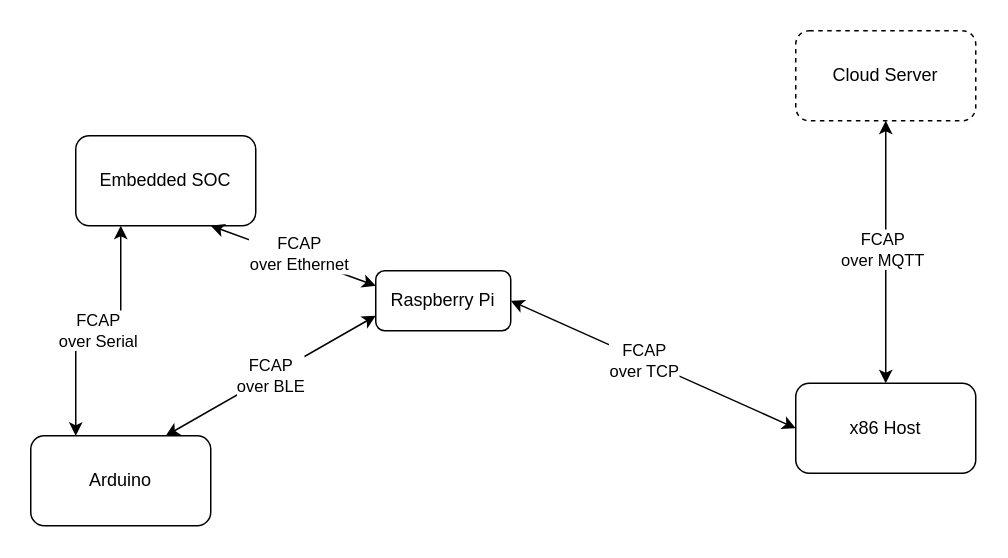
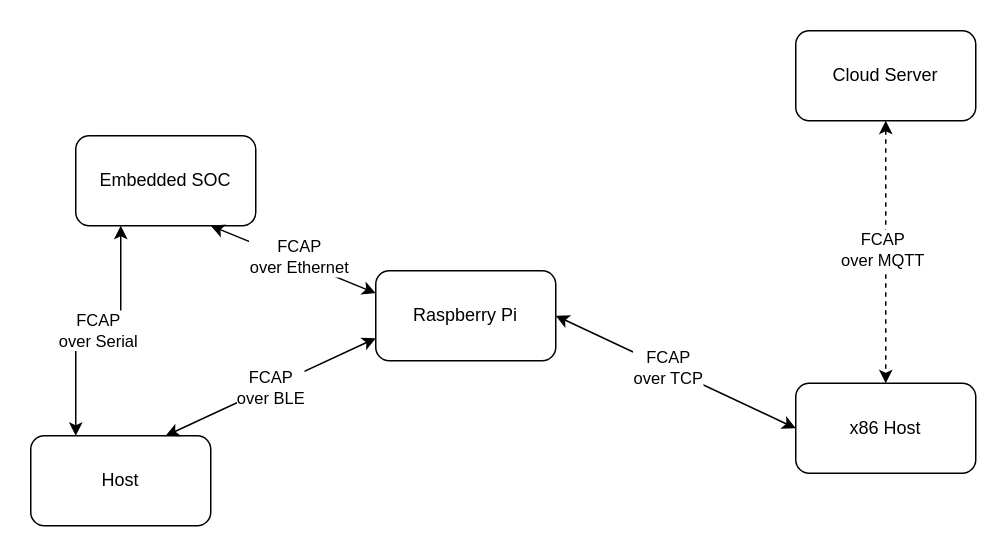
  <mxCell id="0" />
  <mxCell id="1" parent="0" />
  <mxCell id="2" value="FCAP &lt;br&gt;over Serial" style="edgeStyle=orthogonalEdgeStyle;rounded=0;orthogonalLoop=1;jettySize=auto;html=1;exitX=0.25;exitY=1;exitDx=0;exitDy=0;entryX=0.25;entryY=0;entryDx=0;entryDy=0;startArrow=classic;startFill=1;" edge="1" parent="1" source="3" target="5"><mxGeometry relative="1" as="geometry" /></mxCell>
  <mxCell id="3" value="Embedded SOC" style="rounded=1;whiteSpace=wrap;html=1;" vertex="1" parent="1"><mxGeometry x="50" y="90" width="120" height="60" as="geometry" /></mxCell>
- <mxCell id="4" value="Raspberry Pi" style="rounded=1;whiteSpace=wrap;html=1;" vertex="1" parent="1"><mxGeometry x="250" y="180" width="90" height="40" as="geometry" /></mxCell>
- <mxCell id="5" value="Arduino" style="rounded=1;whiteSpace=wrap;html=1;" vertex="1" parent="1"><mxGeometry x="20" y="290" width="120" height="60" as="geometry" /></mxCell>
- <mxCell id="6" style="edgeStyle=orthogonalEdgeStyle;rounded=0;orthogonalLoop=1;jettySize=auto;html=1;entryX=0.5;entryY=0;entryDx=0;entryDy=0;startArrow=classic;startFill=1;" edge="1" parent="1" source="8" target="9"><mxGeometry relative="1" as="geometry" /></mxCell>
+ <mxCell id="4" value="Raspberry Pi" style="rounded=1;whiteSpace=wrap;html=1;" vertex="1" parent="1"><mxGeometry x="250" y="180" width="120" height="60" as="geometry" /></mxCell>
+ <mxCell id="5" value="Host" style="rounded=1;whiteSpace=wrap;html=1;" vertex="1" parent="1"><mxGeometry x="20" y="290" width="120" height="60" as="geometry" /></mxCell>
+ <mxCell id="6" style="edgeStyle=orthogonalEdgeStyle;rounded=0;orthogonalLoop=1;jettySize=auto;html=1;entryX=0.5;entryY=0;entryDx=0;entryDy=0;startArrow=classic;startFill=1;dashed=1;" edge="1" parent="1" source="8" target="9"><mxGeometry relative="1" as="geometry" /></mxCell>
  <mxCell id="7" value="FCAP&lt;br&gt;over MQTT" style="edgeLabel;html=1;align=center;verticalAlign=middle;resizable=0;points=[];" vertex="1" connectable="0" parent="6"><mxGeometry x="-0.033" y="-3" relative="1" as="geometry"><mxPoint as="offset" /></mxGeometry></mxCell>
- <mxCell id="8" value="Cloud Server" style="rounded=1;whiteSpace=wrap;html=1;dashed=1;" vertex="1" parent="1"><mxGeometry x="530" y="20" width="120" height="60" as="geometry" /></mxCell>
+ <mxCell id="8" value="Cloud Server" style="rounded=1;whiteSpace=wrap;html=1;" vertex="1" parent="1"><mxGeometry x="530" y="20" width="120" height="60" as="geometry" /></mxCell>
  <mxCell id="9" value="x86 Host" style="rounded=1;whiteSpace=wrap;html=1;" vertex="1" parent="1"><mxGeometry x="530" y="255" width="120" height="60" as="geometry" /></mxCell>
  <mxCell id="10" value="" style="endArrow=classic;startArrow=classic;html=1;rounded=0;entryX=0.75;entryY=1;entryDx=0;entryDy=0;exitX=0;exitY=0.25;exitDx=0;exitDy=0;" edge="1" parent="1" source="4" target="3"><mxGeometry width="50" height="50" relative="1" as="geometry"><mxPoint x="-80" y="340" as="sourcePoint" /><mxPoint x="-30" y="290" as="targetPoint" /></mxGeometry></mxCell>
  <mxCell id="11" value="FCAP&lt;br&gt;over Ethernet" style="edgeLabel;html=1;align=center;verticalAlign=middle;resizable=0;points=[];" vertex="1" connectable="0" parent="10"><mxGeometry x="0.247" y="-1" relative="1" as="geometry"><mxPoint x="17" y="4" as="offset" /></mxGeometry></mxCell>
  <mxCell id="12" value="FCAP&lt;br&gt;over BLE" style="endArrow=classic;startArrow=classic;html=1;rounded=0;exitX=0.75;exitY=0;exitDx=0;exitDy=0;entryX=0;entryY=0.75;entryDx=0;entryDy=0;" edge="1" parent="1" source="5" target="4"><mxGeometry width="50" height="50" relative="1" as="geometry"><mxPoint x="30" y="320" as="sourcePoint" /><mxPoint x="80" y="270" as="targetPoint" /></mxGeometry></mxCell>
  <mxCell id="13" value="" style="endArrow=classic;startArrow=classic;html=1;rounded=0;exitX=1;exitY=0.5;exitDx=0;exitDy=0;entryX=0;entryY=0.5;entryDx=0;entryDy=0;" edge="1" parent="1" source="4" target="9"><mxGeometry width="50" height="50" relative="1" as="geometry"><mxPoint x="400" y="200" as="sourcePoint" /><mxPoint x="450" y="150" as="targetPoint" /></mxGeometry></mxCell>
  <mxCell id="14" value="FCAP&lt;br&gt;over TCP" style="edgeLabel;html=1;align=center;verticalAlign=middle;resizable=0;points=[];" vertex="1" connectable="0" parent="13"><mxGeometry x="-0.082" y="2" relative="1" as="geometry"><mxPoint y="2" as="offset" /></mxGeometry></mxCell>
